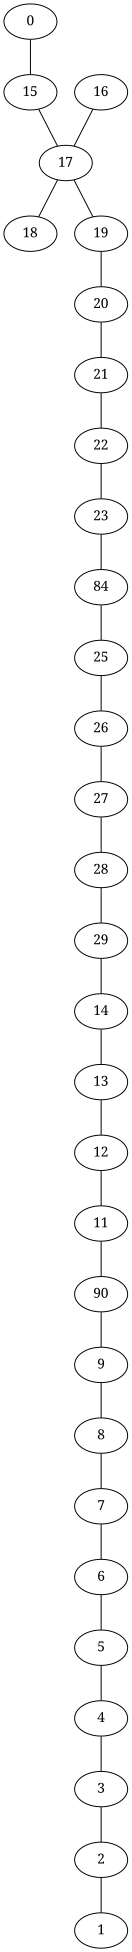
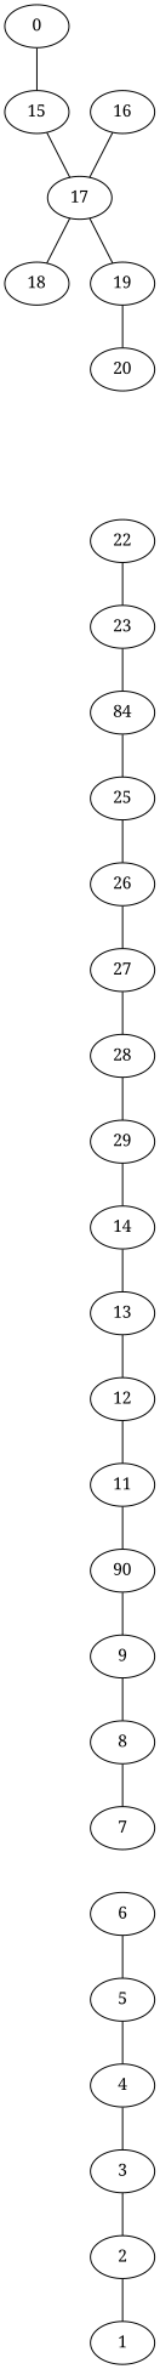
  graph {
    fontname="Noto Serif"
    node [fontname="Noto Serif"]
    edge [fontname="Noto Serif"]
    0
    15
    17
    16
    18
    19
    20
-   21
    22
    23
    n11 [label=84]
    25
    26
    27
    28
    29
    14
    13
    12
    11
    n21 [label=90]
    9
    8
    7
    6
    5
    4
    3
    2
    1
    0 -- 15
    15 -- 17
    17 -- 18
    17 -- 19
    16 -- 17
    19 -- 20
-   20 -- 21
-   21 -- 22
    22 -- 23
    23 -- n11
    n11 -- 25
    25 -- 26
    26 -- 27
    27 -- 28
    28 -- 29
    29 -- 14
    14 -- 13
    13 -- 12
    12 -- 11
    11 -- n21
    n21 -- 9
    9 -- 8
    8 -- 7
-   7 -- 6
    6 -- 5
    5 -- 4
    4 -- 3
    3 -- 2
    2 -- 1
  }
